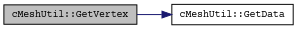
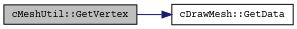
  digraph {
    rankdir=LR
    fontname="Courier Prime"
    node [color=black fontname="Courier Prime" fontsize=10 shape=record style=filled]
    n1 [fillcolor=grey75 fontcolor=black height=0.2 label="cMeshUtil::GetVertex" width=0.4]
-   n2 [fillcolor=white height=0.2 label="cMeshUtil::GetData" width=0.4]
+   n2 [fillcolor=white height=0.2 label="cDrawMesh::GetData" width=0.4]
    n1 -> n2 [color=midnightblue fontname="Courier Prime" fontsize=10 labelfontname=Helvetica labelfontsize=10 style=solid]
  }
